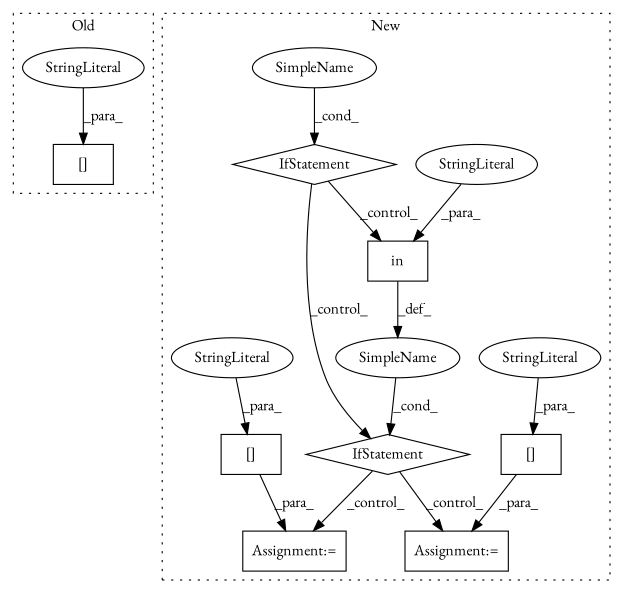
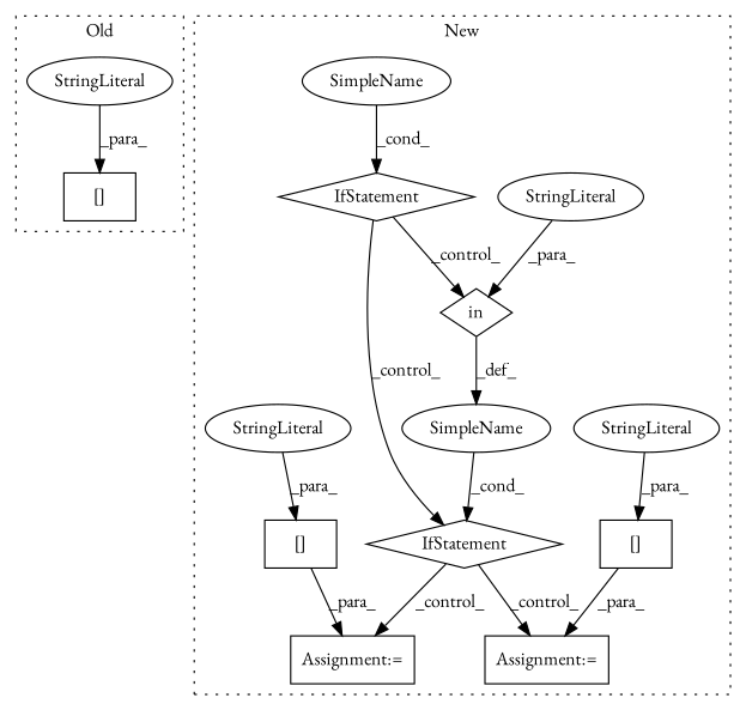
  digraph {
    fontname="EB Garamond"
    node [a=45 shape=box fontname="EB Garamond"]
    edge [fontname="EB Garamond"]
    n1 [a=2 l="5,1" label="[]" s="2870,2892"]
    n2 [l=17 label=StringLiteral s=2875 shape=ellipse]
-   n3 [a=105 l=14 label=in s=2916]
+   n3 [a=105 l=14 label=in s=2916 shape=diamond]
    n4 [a=25 l="4,2" label=IfStatement s="2896,2931" shape=diamond]
    n5 [a=7 l=1 label="Assignment:=" s=2959]
    n6 [a=42 label=SimpleName shape=ellipse]
    n7 [l=3 label=StringLiteral s=2916 shape=ellipse]
    n8 [a=2 l="8,1" label="[]" s="2960,2985"]
    n9 [l=17 label=StringLiteral s=2968 shape=ellipse]
    n10 [a=7 l=1 label="Assignment:=" s=3119]
    n11 [a=42 label=SimpleName shape=ellipse]
    n12 [a=25 l="4,2" label=IfStatement s="2714,2734" shape=diamond]
    n13 [a=2 l="8,1" label="[]" s="3120,3147"]
    n14 [l=19 label=StringLiteral s=3128 shape=ellipse]
    subgraph cluster_1 {
      label=Old
      style=dotted
      n1
      n2
    }
    subgraph cluster_2 {
      label=New
      style=dotted
      n3
      n4
      n5
      n6
      n7
      n8
      n9
      n10
      n11
      n12
      n13
      n14
    }
    n2 -> n1 [label=_para_]
    n3 -> n6 [label=_def_]
    n4 -> n5 [label=_control_]
    n4 -> n10 [label=_control_]
    n6 -> n4 [label=_cond_]
    n7 -> n3 [label=_para_]
    n8 -> n5 [label=_para_]
    n9 -> n8 [label=_para_]
    n11 -> n12 [label=_cond_]
    n12 -> n3 [label=_control_]
    n12 -> n4 [label=_control_]
    n13 -> n10 [label=_para_]
    n14 -> n13 [label=_para_]
  }
